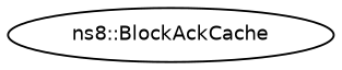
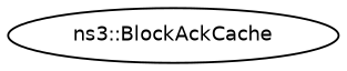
  digraph {
    rankdir=LR
-   n1 [color=black fillcolor=white fontname=Helvetica fontsize=10 height=0.2 label="ns8::BlockAckCache" shape=ellipse style=filled width=0.4]
+   n1 [color=black fillcolor=white fontname=Helvetica fontsize=10 height=0.2 label="ns3::BlockAckCache" shape=ellipse style=filled width=0.4]
  }
